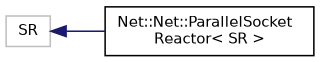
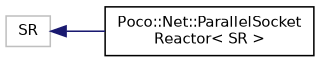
  digraph {
    rankdir=LR
    node [fillcolor=white fontname=Helvetica fontsize=10 shape=record style=filled]
    n1 [color=grey75 height=0.2 label=SR width=0.4]
-   n2 [color=black height=0.2 label="Net::Net::ParallelSocket\lReactor\< SR \>" width=0.4]
+   n2 [color=black height=0.2 label="Poco::Net::ParallelSocket\lReactor\< SR \>" width=0.4]
    n1 -> n2 [color=midnightblue dir=back fontname=Helvetica fontsize=10 labelfontname=Helvetica labelfontsize=10 style=solid]
  }
